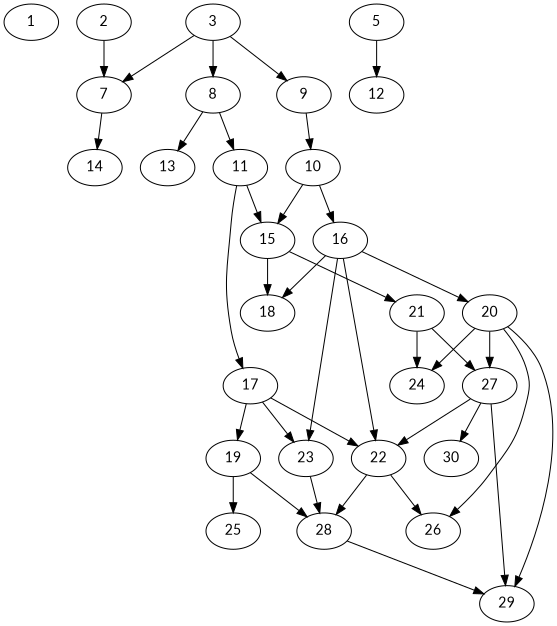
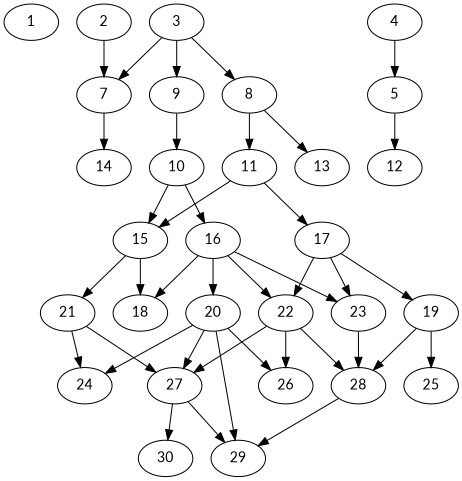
  digraph {
    fontname=Lato
    node [alpha=0.10 fontname=Lato]
    edge [fontname=Lato]
    1 [expect_size=20954112]
    2 [alpha=0.17 expect_size=14935040]
    7 [alpha=0.11 expect_size=28622848]
    14 [alpha=0.00 expect_size=12203008]
    3 [alpha=0.02 expect_size=22072320]
    8 [expect_size=43230208]
    9 [alpha=0.01 expect_size=14066688]
    13 [alpha=0.09 expect_size=6852608]
    11 [alpha=0.16 expect_size=36567040]
    10 [alpha=0.14 expect_size=19937280]
    15 [alpha=0.05 expect_size=37741568]
    16 [alpha=0.09 expect_size=13407232]
    17 [alpha=0.17 expect_size=39127040]
+   4 [alpha=0.11 expect_size=40177664]
    5 [expect_size=26679296]
    12 [alpha=0.12 expect_size=13001728]
    18 [alpha=0.11 expect_size=18539520]
    21 [alpha=0.11 expect_size=32143360]
    20 [alpha=0.01 expect_size=46121984]
    22 [alpha=0.05 expect_size=23214080]
    23 [alpha=0.07 expect_size=51012608]
    19 [alpha=0.17 expect_size=42907648]
    24 [alpha=0.03 expect_size=23933952]
    27 [alpha=0.14 expect_size=12928000]
    26 [alpha=0.16 expect_size=37767168]
    29 [alpha=0.06 expect_size=30064640]
    28 [alpha=0.08 expect_size=52123648]
    25 [alpha=0.08 expect_size=25047040]
    30 [expect_size=23727104]
    2 -> 7
    7 -> 14
    3 -> 7
    3 -> 8
    3 -> 9
    8 -> 13
    8 -> 11
    9 -> 10
    11 -> 15
    11 -> 17
    10 -> 15
    10 -> 16
    15 -> 18
    15 -> 21
    16 -> 18
    16 -> 20
    16 -> 22
    16 -> 23
    17 -> 22
    17 -> 23
    17 -> 19
+   4 -> 5
    5 -> 12
    21 -> 24
    21 -> 27
    20 -> 24
    20 -> 27
    20 -> 26
    20 -> 29
-   27 -> 22
+   22 -> 27
    22 -> 26
    22 -> 28
    23 -> 28
    19 -> 28
    19 -> 25
    27 -> 29
    27 -> 30
    28 -> 29
  }
